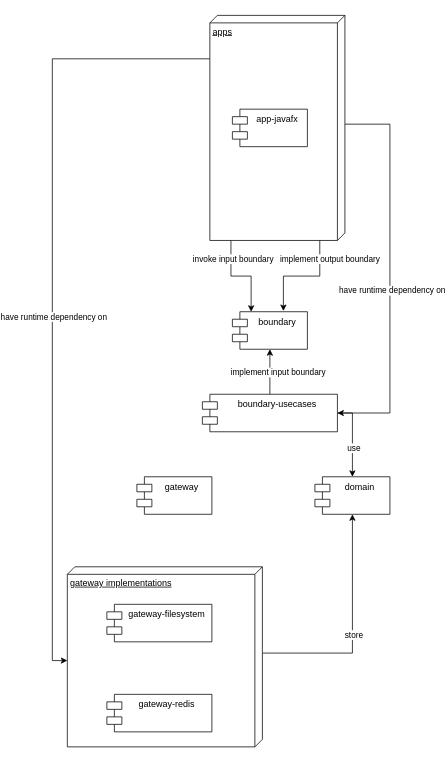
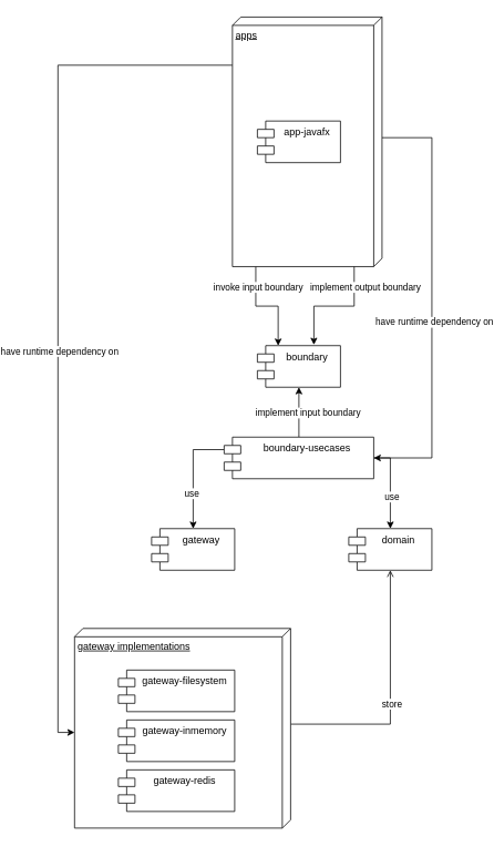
  <mxCell id="0" />
  <mxCell id="1" parent="0" />
  <mxCell id="2" style="edgeStyle=orthogonalEdgeStyle;rounded=0;orthogonalLoop=1;jettySize=auto;html=1;exitX=0.999;exitY=0.844;exitDx=0;exitDy=0;exitPerimeter=0;entryX=0.25;entryY=0;entryDx=0;entryDy=0;" parent="1" source="10" target="19" edge="1"><mxGeometry relative="1" as="geometry" /></mxCell>
  <mxCell id="3" value="invoke input boundary" style="edgeLabel;html=1;align=center;verticalAlign=middle;resizable=0;points=[];" parent="2" vertex="1" connectable="0"><mxGeometry x="-0.311" y="2" relative="1" as="geometry"><mxPoint y="-17" as="offset" /></mxGeometry></mxCell>
  <mxCell id="4" style="edgeStyle=orthogonalEdgeStyle;rounded=0;orthogonalLoop=1;jettySize=auto;html=1;exitX=0.193;exitY=1;exitDx=0;exitDy=0;exitPerimeter=0;entryX=0;entryY=0;entryDx=125;entryDy=260;entryPerimeter=0;" parent="1" source="10" target="13" edge="1"><mxGeometry relative="1" as="geometry" /></mxCell>
  <mxCell id="5" value="have runtime dependency on" style="edgeLabel;html=1;align=center;verticalAlign=middle;resizable=0;points=[];" parent="4" vertex="1" connectable="0"><mxGeometry x="0.073" y="1" relative="1" as="geometry"><mxPoint as="offset" /></mxGeometry></mxCell>
  <mxCell id="6" style="edgeStyle=orthogonalEdgeStyle;rounded=0;orthogonalLoop=1;jettySize=auto;html=1;exitX=0.998;exitY=0.186;exitDx=0;exitDy=0;exitPerimeter=0;entryX=0.68;entryY=-0.02;entryDx=0;entryDy=0;entryPerimeter=0;" parent="1" source="10" target="19" edge="1"><mxGeometry relative="1" as="geometry" /></mxCell>
  <mxCell id="7" value="implement output boundary" style="edgeLabel;html=1;align=center;verticalAlign=middle;resizable=0;points=[];" parent="6" vertex="1" connectable="0"><mxGeometry x="-0.868" relative="1" as="geometry"><mxPoint x="13" y="16" as="offset" /></mxGeometry></mxCell>
  <mxCell id="8" style="edgeStyle=orthogonalEdgeStyle;rounded=0;orthogonalLoop=1;jettySize=auto;html=1;exitX=0;exitY=0;exitDx=145;exitDy=0;exitPerimeter=0;entryX=1;entryY=0.5;entryDx=0;entryDy=0;" parent="1" source="10" target="27" edge="1"><mxGeometry relative="1" as="geometry"><Array as="points"><mxPoint x="450" y="165" /><mxPoint x="450" y="550" /></Array></mxGeometry></mxCell>
  <mxCell id="9" value="have runtime dependency on" style="edgeLabel;html=1;align=center;verticalAlign=middle;resizable=0;points=[];" parent="8" vertex="1" connectable="0"><mxGeometry x="0.09" y="2" relative="1" as="geometry"><mxPoint as="offset" /></mxGeometry></mxCell>
  <mxCell id="10" value="apps" style="verticalAlign=top;align=left;spacingTop=8;spacingLeft=2;spacingRight=12;shape=cube;size=10;direction=south;fontStyle=4;html=1;" parent="1" vertex="1"><mxGeometry x="210" y="20" width="180" height="300" as="geometry" /></mxCell>
- <mxCell id="11" style="edgeStyle=orthogonalEdgeStyle;rounded=0;orthogonalLoop=1;jettySize=auto;html=1;exitX=0;exitY=0;exitDx=115;exitDy=0;exitPerimeter=0;entryX=0.5;entryY=1;entryDx=0;entryDy=0;" parent="1" source="13" target="21" edge="1"><mxGeometry relative="1" as="geometry" /></mxCell>
+ <mxCell id="11" style="edgeStyle=orthogonalEdgeStyle;rounded=0;orthogonalLoop=1;jettySize=auto;html=1;exitX=0;exitY=0;exitDx=115;exitDy=0;exitPerimeter=0;entryX=0.5;entryY=1;entryDx=0;entryDy=0;endArrow=open;" parent="1" source="13" target="21" edge="1"><mxGeometry relative="1" as="geometry" /></mxCell>
  <mxCell id="12" value="store" style="edgeLabel;html=1;align=center;verticalAlign=middle;resizable=0;points=[];" parent="11" vertex="1" connectable="0"><mxGeometry x="-0.046" y="-1" relative="1" as="geometry"><mxPoint as="offset" /></mxGeometry></mxCell>
  <mxCell id="13" value="gateway implementations" style="verticalAlign=top;align=left;spacingTop=8;spacingLeft=2;spacingRight=12;shape=cube;size=10;direction=south;fontStyle=4;html=1;" parent="1" vertex="1"><mxGeometry x="20" y="755" width="260" height="240" as="geometry" /></mxCell>
  <mxCell id="14" value="app-javafx" style="shape=module;align=left;spacingLeft=20;align=center;verticalAlign=top;" parent="1" vertex="1"><mxGeometry x="240" y="145" width="100" height="50" as="geometry" /></mxCell>
  <mxCell id="15" style="edgeStyle=orthogonalEdgeStyle;rounded=0;orthogonalLoop=1;jettySize=auto;html=1;exitX=1;exitY=0.5;exitDx=0;exitDy=0;entryX=0.5;entryY=0;entryDx=0;entryDy=0;" parent="1" source="27" target="21" edge="1"><mxGeometry relative="1" as="geometry" /></mxCell>
  <mxCell id="16" value="use" style="edgeLabel;html=1;align=center;verticalAlign=middle;resizable=0;points=[];" parent="15" vertex="1" connectable="0"><mxGeometry x="0.252" y="1" relative="1" as="geometry"><mxPoint as="offset" /></mxGeometry></mxCell>
+ <mxCell id="17" style="edgeStyle=orthogonalEdgeStyle;rounded=0;orthogonalLoop=1;jettySize=auto;html=1;exitX=0;exitY=0;exitDx=0;exitDy=15;entryX=0.5;entryY=0;entryDx=0;entryDy=0;exitPerimeter=0;" parent="1" source="27" target="20" edge="1"><mxGeometry relative="1" as="geometry" /></mxCell>
+ <mxCell id="18" value="use" style="edgeLabel;html=1;align=center;verticalAlign=middle;resizable=0;points=[];" parent="17" vertex="1" connectable="0"><mxGeometry x="0.363" y="-2" relative="1" as="geometry"><mxPoint as="offset" /></mxGeometry></mxCell>
  <mxCell id="19" value="boundary" style="shape=module;align=left;spacingLeft=20;align=center;verticalAlign=top;" parent="1" vertex="1"><mxGeometry x="240" y="415" width="100" height="50" as="geometry" /></mxCell>
  <mxCell id="20" value="gateway" style="shape=module;align=left;spacingLeft=20;align=center;verticalAlign=top;" parent="1" vertex="1"><mxGeometry x="112.71" y="635" width="100" height="50" as="geometry" /></mxCell>
  <mxCell id="21" value="domain" style="shape=module;align=left;spacingLeft=20;align=center;verticalAlign=top;" parent="1" vertex="1"><mxGeometry x="350" y="635" width="100" height="50" as="geometry" /></mxCell>
+ <mxCell id="22" value="gateway-inmemory" style="shape=module;align=left;spacingLeft=20;align=center;verticalAlign=top;" parent="1" vertex="1"><mxGeometry x="72.71" y="865" width="140" height="50" as="geometry" /></mxCell>
  <mxCell id="23" value="gateway-filesystem" style="shape=module;align=left;spacingLeft=20;align=center;verticalAlign=top;" parent="1" vertex="1"><mxGeometry x="72.71" y="805" width="140" height="50" as="geometry" /></mxCell>
  <mxCell id="24" value="gateway-redis" style="shape=module;align=left;spacingLeft=20;align=center;verticalAlign=top;" parent="1" vertex="1"><mxGeometry x="72.71" y="925" width="140" height="50" as="geometry" /></mxCell>
  <mxCell id="25" style="edgeStyle=orthogonalEdgeStyle;rounded=0;orthogonalLoop=1;jettySize=auto;html=1;exitX=0.5;exitY=0;exitDx=0;exitDy=0;entryX=0.5;entryY=1;entryDx=0;entryDy=0;" parent="1" source="27" target="19" edge="1"><mxGeometry relative="1" as="geometry" /></mxCell>
  <mxCell id="26" value="implement input boundary" style="edgeLabel;html=1;align=center;verticalAlign=middle;resizable=0;points=[];" parent="25" vertex="1" connectable="0"><mxGeometry x="0.327" y="-1" relative="1" as="geometry"><mxPoint x="9" y="10" as="offset" /></mxGeometry></mxCell>
  <mxCell id="27" value="boundary-usecases" style="shape=module;align=left;spacingLeft=20;align=center;verticalAlign=top;" parent="1" vertex="1"><mxGeometry x="200" y="525" width="180" height="50" as="geometry" /></mxCell>
  <mxCell id="28" style="edgeStyle=orthogonalEdgeStyle;rounded=0;orthogonalLoop=1;jettySize=auto;html=1;exitX=0.5;exitY=1;exitDx=0;exitDy=0;" parent="1" source="27" target="27" edge="1"><mxGeometry relative="1" as="geometry" /></mxCell>
